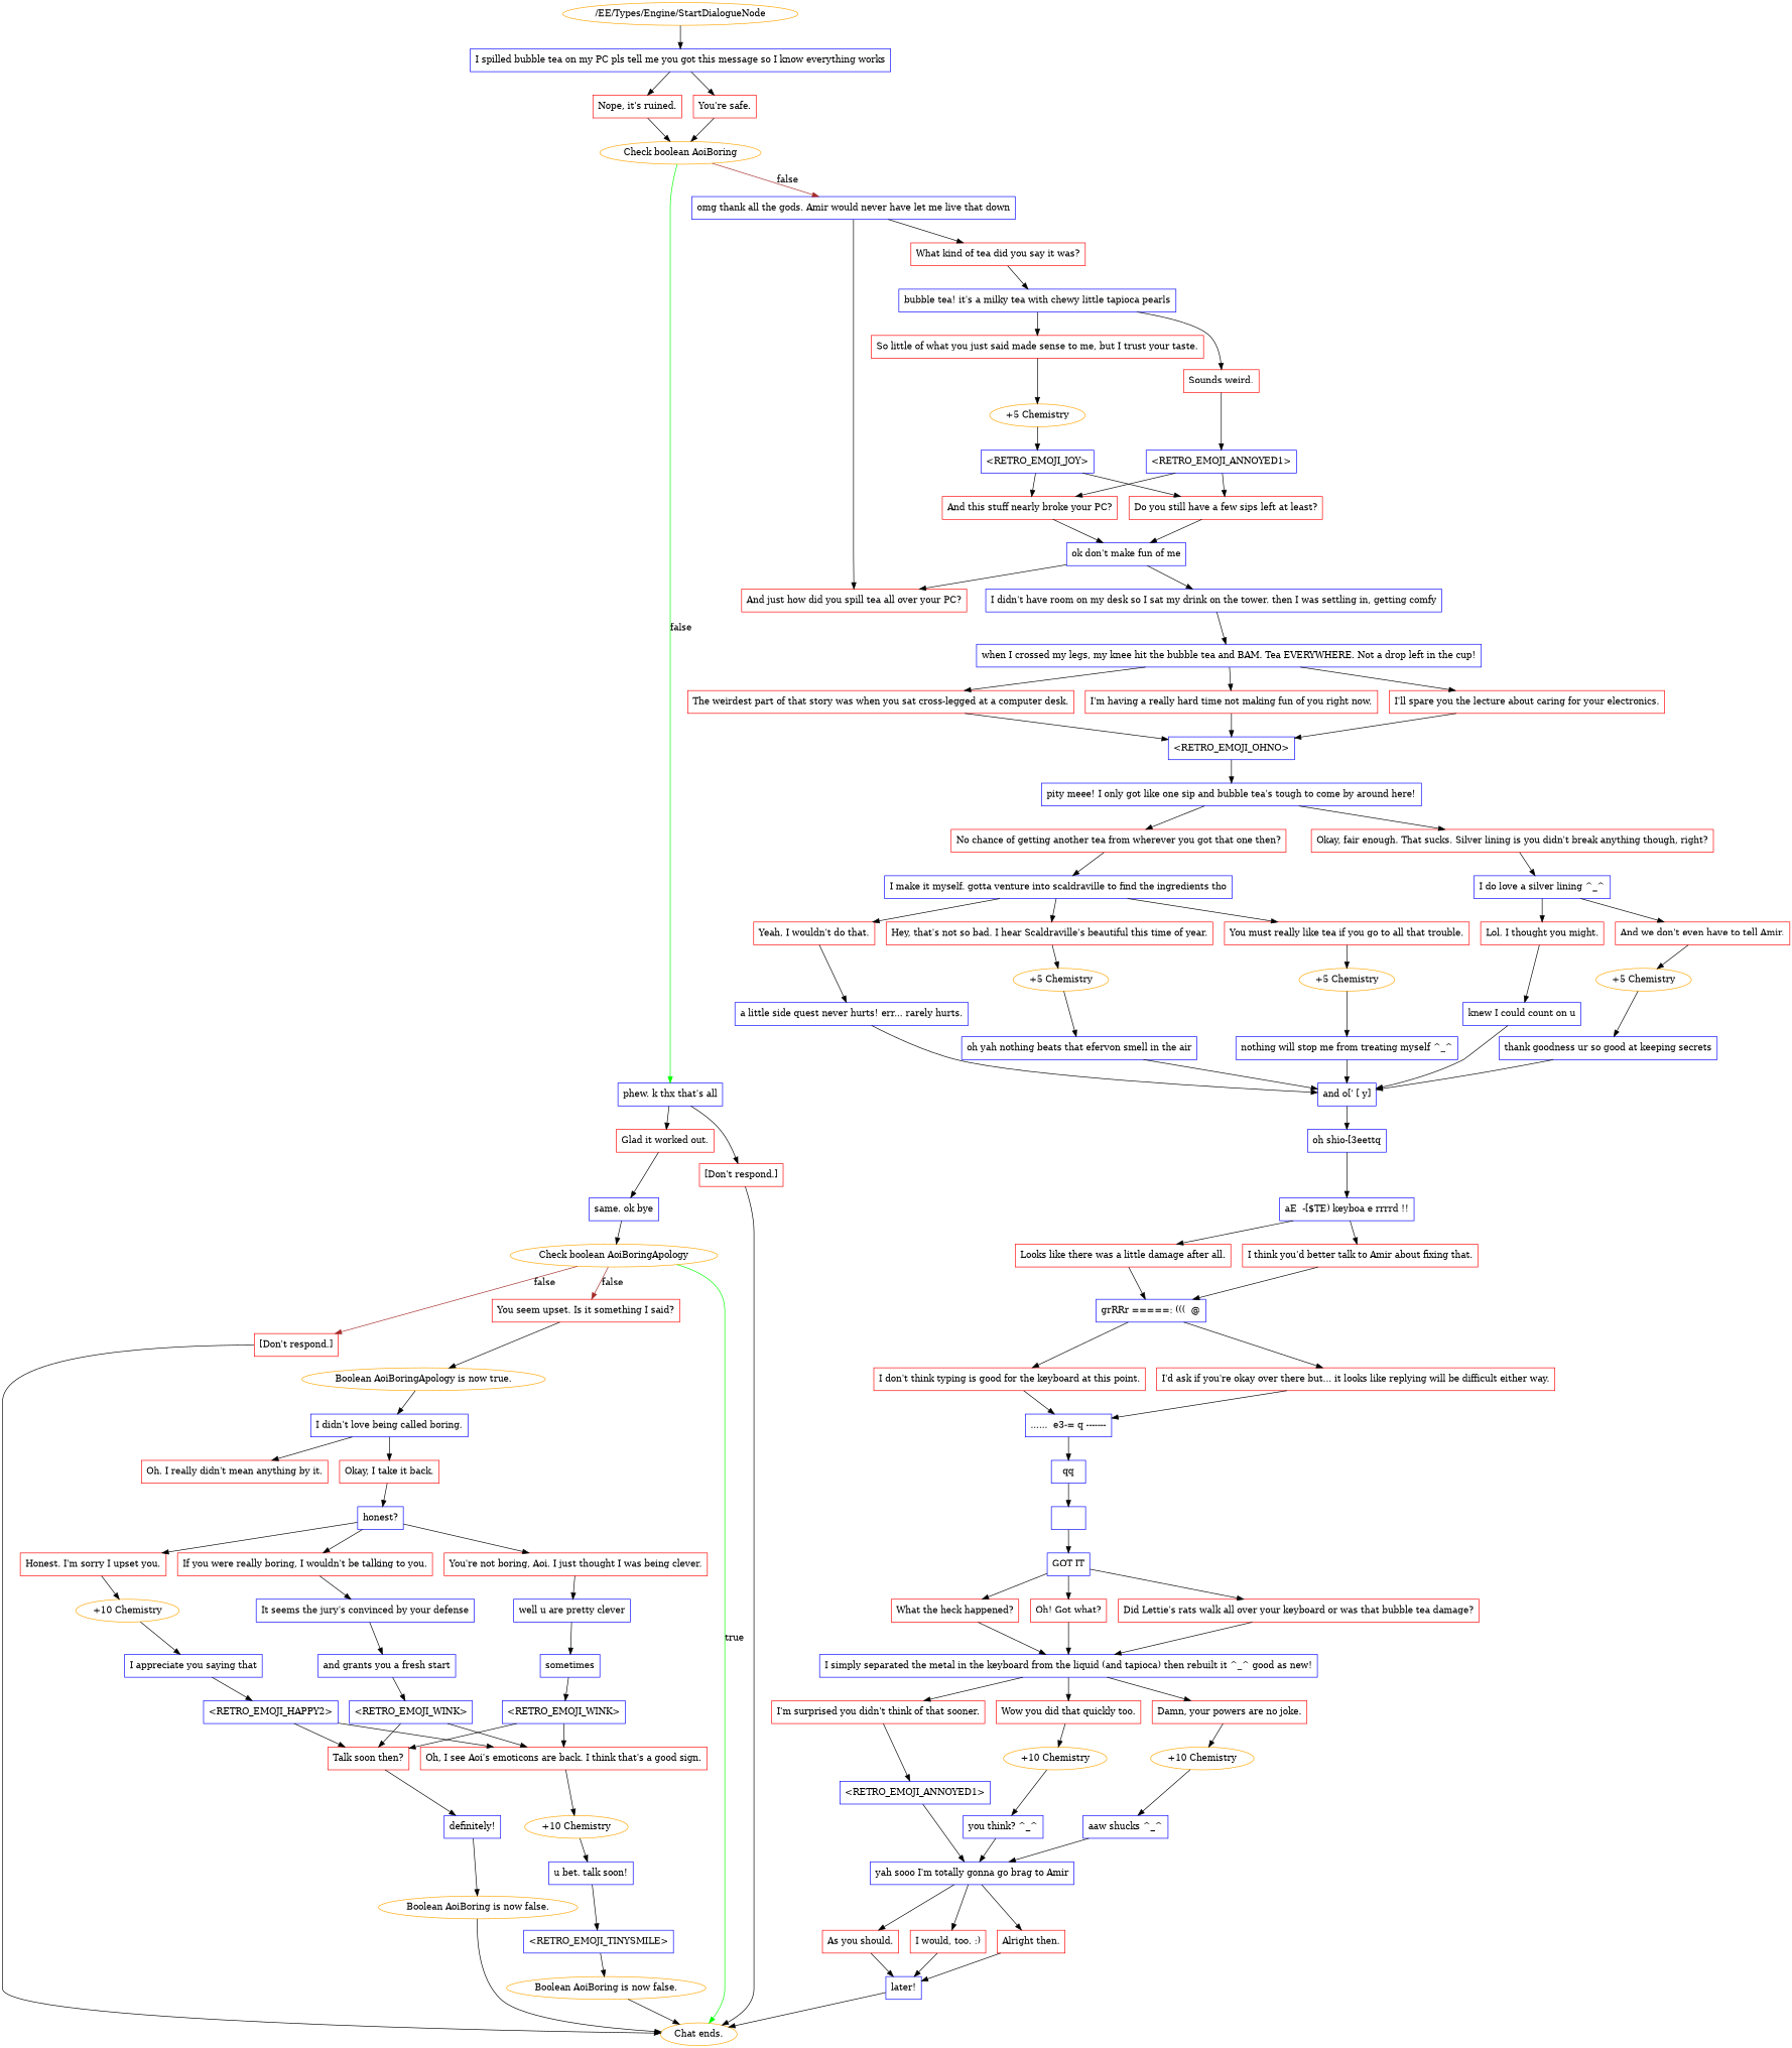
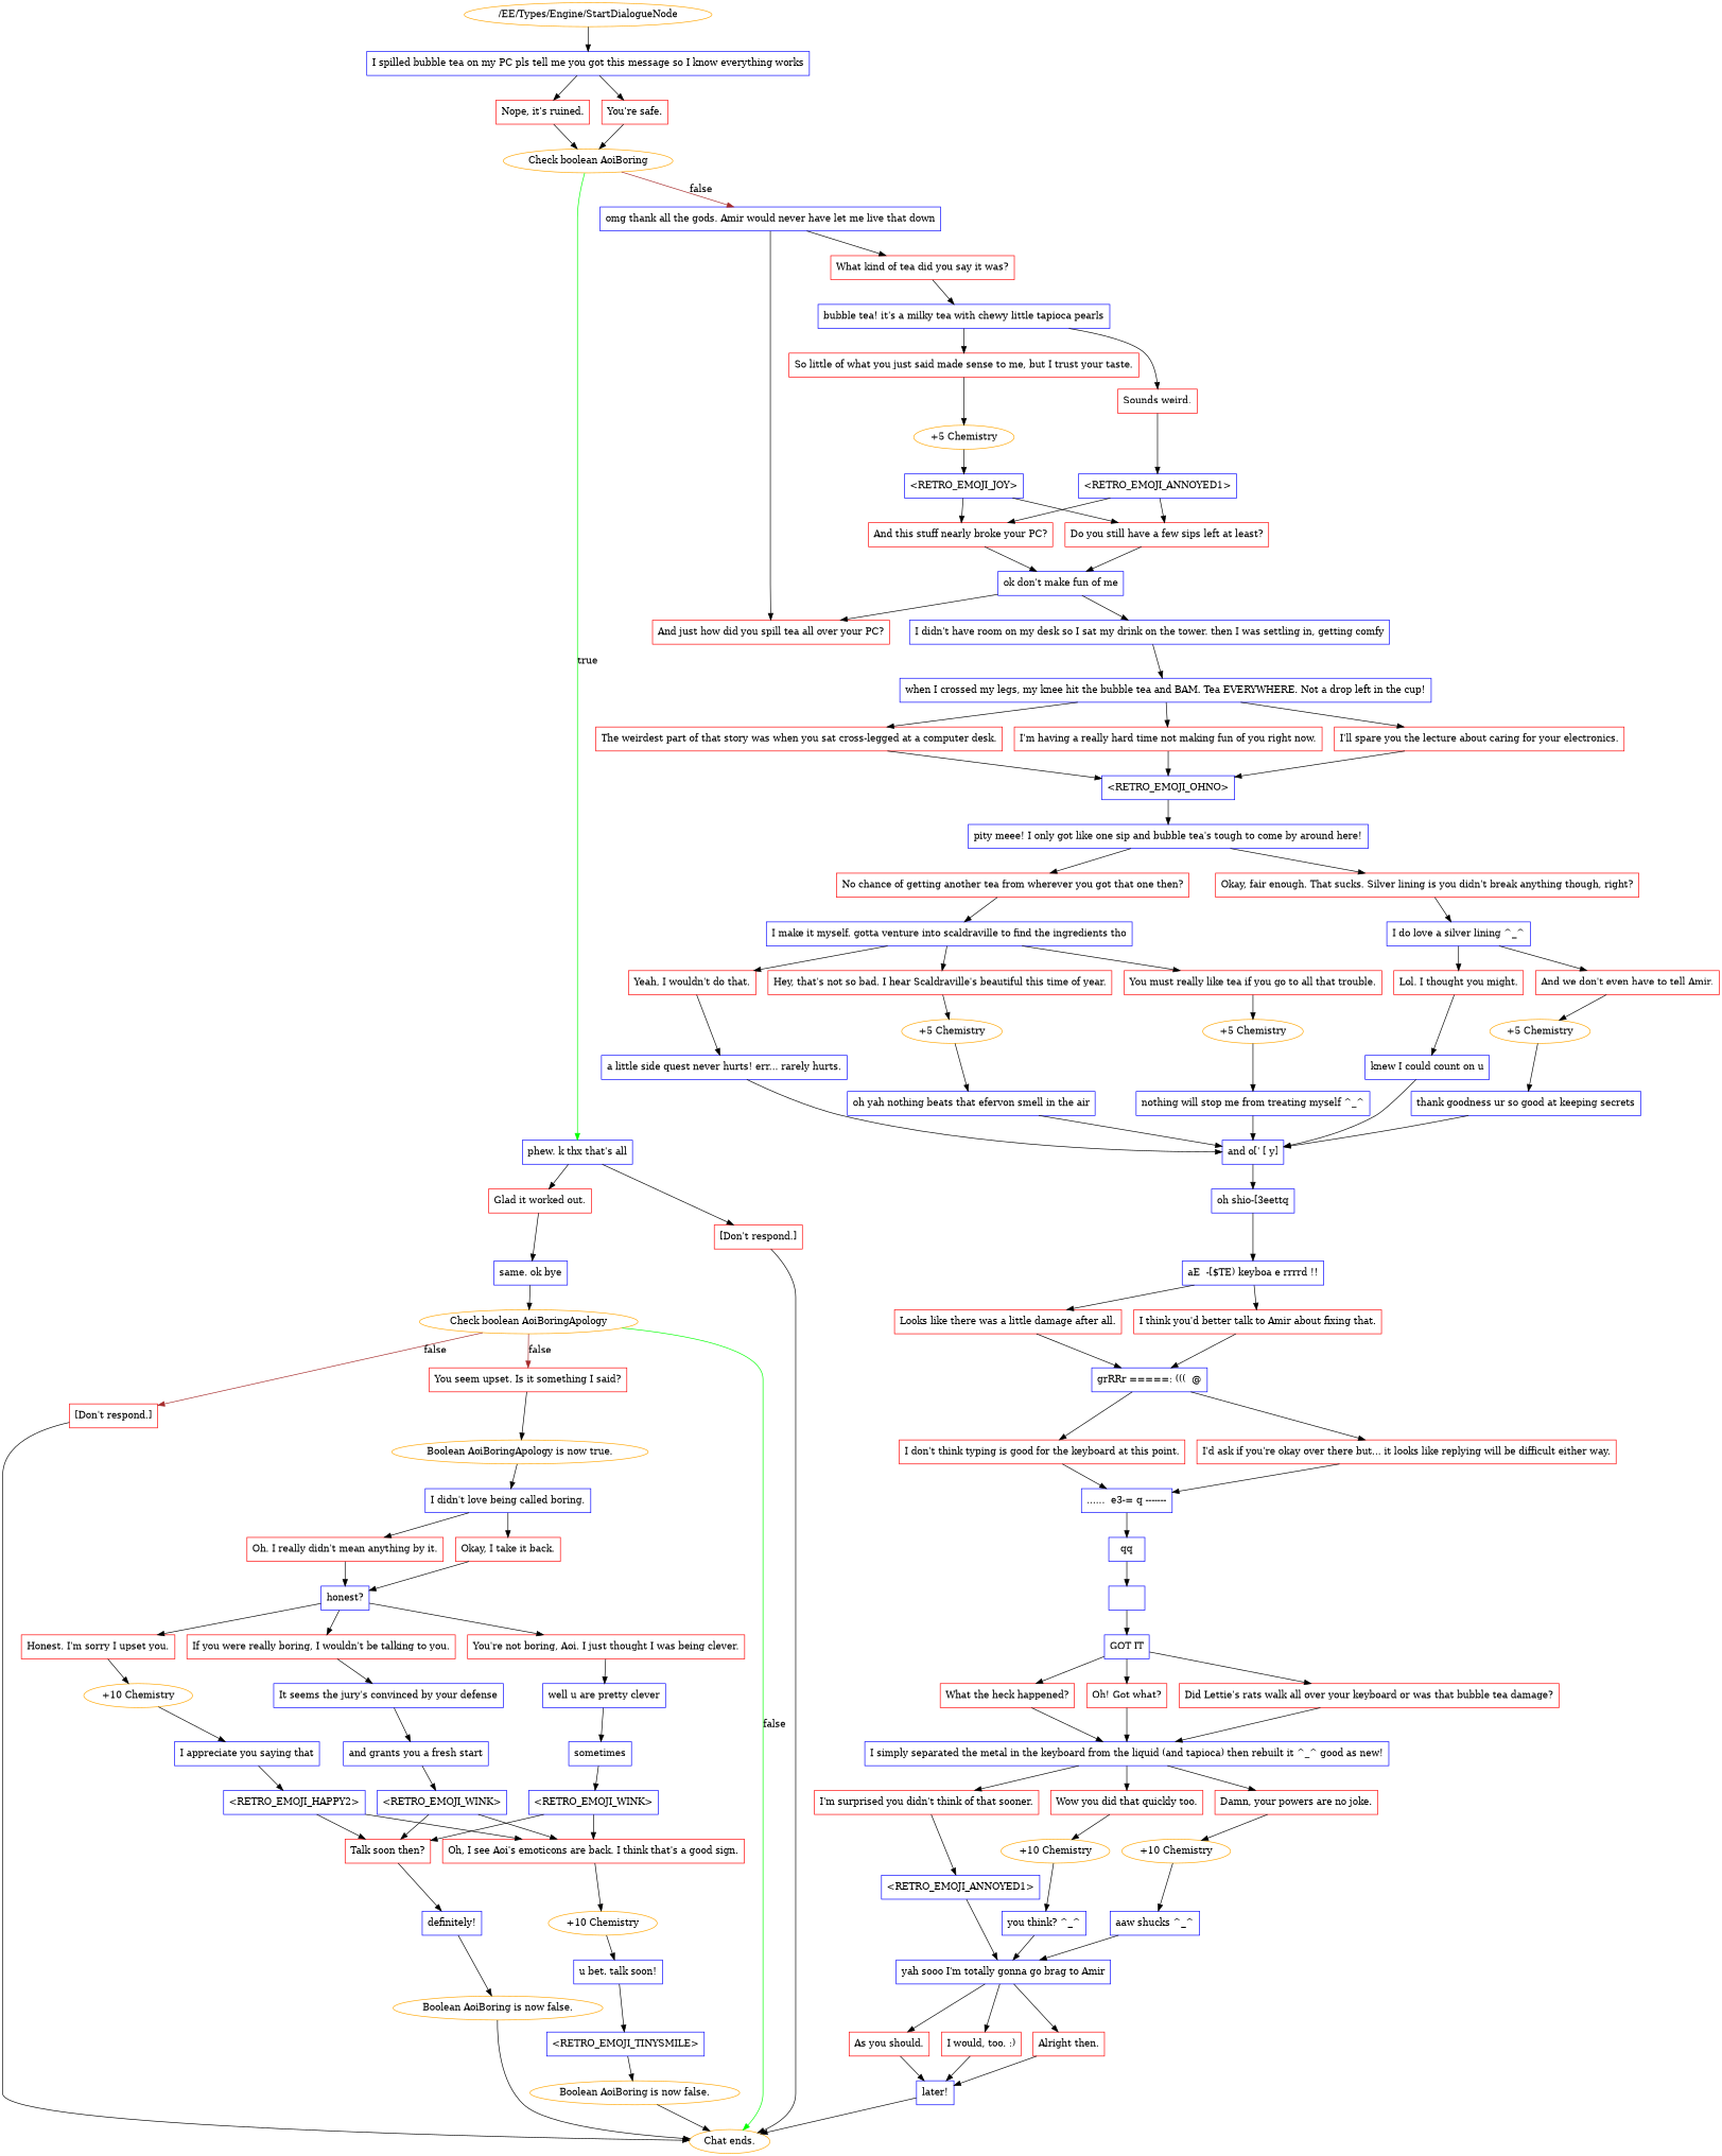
  digraph {
    node [color=blue shape=box]
    n1 [color=orange label="/EE/Types/Engine/StartDialogueNode" shape=""]
    n2 [label="I spilled bubble tea on my PC pls tell me you got this message so I know everything works"]
    n3 [color=red label="Nope, it's ruined."]
    n4 [color=red label="You're safe."]
    n5 [color=orange label="Check boolean AoiBoring" shape=""]
    n6 [label="phew. k thx that's all"]
    n7 [label="omg thank all the gods. Amir would never have let me live that down"]
    n8 [color=red label="Glad it worked out."]
    n9 [color=red label="[Don't respond.]"]
    n10 [color=red label="What kind of tea did you say it was?"]
    n11 [color=red label="And just how did you spill tea all over your PC?"]
    n12 [label="same. ok bye"]
    "Chat ends." [color=orange shape=""]
    n14 [label="bubble tea! it's a milky tea with chewy little tapioca pearls"]
    n15 [color=orange label="Check boolean AoiBoringApology" shape=""]
    n16 [color=red label="So little of what you just said made sense to me, but I trust your taste."]
    n17 [color=red label="Sounds weird."]
    n18 [label="ok don't make fun of me"]
    n19 [label="I didn't have room on my desk so I sat my drink on the tower. then I was settling in, getting comfy"]
    n20 [color=red label="You seem upset. Is it something I said?"]
    n21 [color=red label="[Don't respond.]"]
    n22 [color=orange label="+5 Chemistry" shape=""]
    n23 [label="<RETRO_EMOJI_ANNOYED1>"]
    n24 [label="when I crossed my legs, my knee hit the bubble tea and BAM. Tea EVERYWHERE. Not a drop left in the cup!"]
    n25 [color=orange label="Boolean AoiBoringApology is now true." shape=""]
    n26 [label="<RETRO_EMOJI_JOY>"]
    n27 [color=red label="Do you still have a few sips left at least?"]
    n28 [color=red label="And this stuff nearly broke your PC?"]
    n29 [color=red label="The weirdest part of that story was when you sat cross-legged at a computer desk."]
    n30 [color=red label="I'm having a really hard time not making fun of you right now."]
    n31 [color=red label="I'll spare you the lecture about caring for your electronics."]
    n32 [label="I didn't love being called boring."]
    n33 [label="<RETRO_EMOJI_OHNO>"]
    n34 [color=red label="Oh. I really didn't mean anything by it."]
    n35 [color=red label="Okay, I take it back."]
    n36 [label="pity meee! I only got like one sip and bubble tea's tough to come by around here!"]
    n37 [label="honest?"]
    n38 [color=red label="No chance of getting another tea from wherever you got that one then?"]
    n39 [color=red label="Okay, fair enough. That sucks. Silver lining is you didn't break anything though, right?"]
    n40 [color=red label="Honest. I'm sorry I upset you."]
    n41 [color=red label="You're not boring, Aoi. I just thought I was being clever."]
    n42 [color=red label="If you were really boring, I wouldn't be talking to you."]
    n43 [label="I make it myself. gotta venture into scaldraville to find the ingredients tho"]
    n44 [label="I do love a silver lining ^_^"]
    n45 [color=orange label="+10 Chemistry" shape=""]
    n46 [label="well u are pretty clever"]
    n47 [label="It seems the jury's convinced by your defense"]
    n48 [color=red label="Yeah, I wouldn't do that."]
    n49 [color=red label="Hey, that's not so bad. I hear Scaldraville's beautiful this time of year."]
    n50 [color=red label="You must really like tea if you go to all that trouble."]
    n51 [color=red label="And we don't even have to tell Amir."]
    n52 [color=red label="Lol. I thought you might."]
    n53 [label="I appreciate you saying that"]
    n54 [label=sometimes]
    n55 [label="and grants you a fresh start"]
    n56 [label="a little side quest never hurts! err... rarely hurts."]
    n57 [color=orange label="+5 Chemistry" shape=""]
    n58 [color=orange label="+5 Chemistry" shape=""]
    n59 [color=orange label="+5 Chemistry" shape=""]
    n60 [label="knew I could count on u"]
    n61 [label="<RETRO_EMOJI_HAPPY2>"]
    n62 [label="<RETRO_EMOJI_WINK>"]
    n63 [label="<RETRO_EMOJI_WINK>"]
    n64 [label="and o[' [ y]"]
    n65 [label="oh yah nothing beats that efervon smell in the air"]
    n66 [label="nothing will stop me from treating myself ^_^"]
    n67 [label="thank goodness ur so good at keeping secrets"]
    n68 [color=red label="Talk soon then?"]
    n69 [color=red label="Oh, I see Aoi's emoticons are back. I think that's a good sign."]
    n70 [label="oh shio-[3eettq"]
    n71 [label="definitely!"]
    n72 [color=orange label="+10 Chemistry" shape=""]
    n73 [label="aE  -[$TE) keyboa e rrrrd !!"]
    n74 [color=orange label="Boolean AoiBoring is now false." shape=""]
    n75 [label="u bet. talk soon!"]
    n76 [color=red label="Looks like there was a little damage after all."]
    n77 [color=red label="I think you'd better talk to Amir about fixing that."]
    n78 [label="<RETRO_EMOJI_TINYSMILE>"]
    n79 [label="grRRr =====: (((  @"]
    n80 [color=orange label="Boolean AoiBoring is now false." shape=""]
    n81 [color=red label="I don't think typing is good for the keyboard at this point."]
    n82 [color=red label="I'd ask if you're okay over there but... it looks like replying will be difficult either way."]
    n83 [label="......  e3-= q -------"]
    n84 [label=qq]
    n85 [label=" "]
    n86 [label="GOT IT"]
    n87 [color=red label="What the heck happened?"]
    n88 [color=red label="Oh! Got what?"]
    n89 [color=red label="Did Lettie's rats walk all over your keyboard or was that bubble tea damage?"]
    n90 [label="I simply separated the metal in the keyboard from the liquid (and tapioca) then rebuilt it ^_^ good as new!"]
    n91 [color=red label="Wow you did that quickly too."]
    n92 [color=red label="Damn, your powers are no joke."]
    n93 [color=red label="I'm surprised you didn't think of that sooner."]
    n94 [color=orange label="+10 Chemistry" shape=""]
    n95 [color=orange label="+10 Chemistry" shape=""]
    n96 [label="<RETRO_EMOJI_ANNOYED1>"]
    n97 [label="you think? ^_^"]
    n98 [label="aaw shucks ^_^"]
    n99 [label="yah sooo I'm totally gonna go brag to Amir"]
    n100 [color=red label="As you should."]
    n101 [color=red label="I would, too. :)"]
    n102 [color=red label="Alright then."]
    n103 [label="later!"]
    n1 -> n2
    n2 -> n3
    n2 -> n4
    n3 -> n5
    n4 -> n5
-   n5 -> n6 [color=green label=false]
+   n5 -> n6 [color=green label=true]
    n5 -> n7 [color=brown label=false]
    n6 -> n8
    n6 -> n9
    n7 -> n10
    n7 -> n11
    n8 -> n12
    n9 -> "Chat ends."
    n10 -> n14
    n12 -> n15
    n14 -> n16
    n14 -> n17
-   n15 -> "Chat ends." [color=green label=true]
+   n15 -> "Chat ends." [color=green label=false]
    n15 -> n20 [color=brown label=false]
    n15 -> n21 [color=brown label=false]
    n16 -> n22
    n17 -> n23
    n18 -> n11
    n18 -> n19
    n19 -> n24
    n20 -> n25
    n21 -> "Chat ends."
    n22 -> n26
    n23 -> n27
    n23 -> n28
    n24 -> n29
    n24 -> n30
    n24 -> n31
    n25 -> n32
    n26 -> n27
    n26 -> n28
    n27 -> n18
    n28 -> n18
    n29 -> n33
    n30 -> n33
    n31 -> n33
    n32 -> n34
    n32 -> n35
    n33 -> n36
+   n34 -> n37
    n35 -> n37
    n36 -> n38
    n36 -> n39
    n37 -> n40
    n37 -> n41
    n37 -> n42
    n38 -> n43
    n39 -> n44
    n40 -> n45
    n41 -> n46
    n42 -> n47
    n43 -> n48
    n43 -> n49
    n43 -> n50
    n44 -> n51
    n44 -> n52
    n45 -> n53
    n46 -> n54
    n47 -> n55
    n48 -> n56
    n49 -> n57
    n50 -> n58
    n51 -> n59
    n52 -> n60
    n53 -> n61
    n54 -> n62
    n55 -> n63
    n56 -> n64
    n57 -> n65
    n58 -> n66
    n59 -> n67
    n60 -> n64
    n61 -> n68
    n61 -> n69
    n62 -> n68
    n62 -> n69
    n63 -> n68
    n63 -> n69
    n64 -> n70
    n65 -> n64
    n66 -> n64
    n67 -> n64
    n68 -> n71
    n69 -> n72
    n70 -> n73
    n71 -> n74
    n72 -> n75
    n73 -> n76
    n73 -> n77
    n74 -> "Chat ends."
    n75 -> n78
    n76 -> n79
    n77 -> n79
    n78 -> n80
    n79 -> n81
    n79 -> n82
    n80 -> "Chat ends."
    n81 -> n83
    n82 -> n83
    n83 -> n84
    n84 -> n85
    n85 -> n86
    n86 -> n87
    n86 -> n88
    n86 -> n89
    n87 -> n90
    n88 -> n90
    n89 -> n90
    n90 -> n91
    n90 -> n92
    n90 -> n93
    n91 -> n94
    n92 -> n95
    n93 -> n96
    n94 -> n97
    n95 -> n98
    n96 -> n99
    n97 -> n99
    n98 -> n99
    n99 -> n100
    n99 -> n101
    n99 -> n102
    n100 -> n103
    n101 -> n103
    n102 -> n103
    n103 -> "Chat ends."
  }
